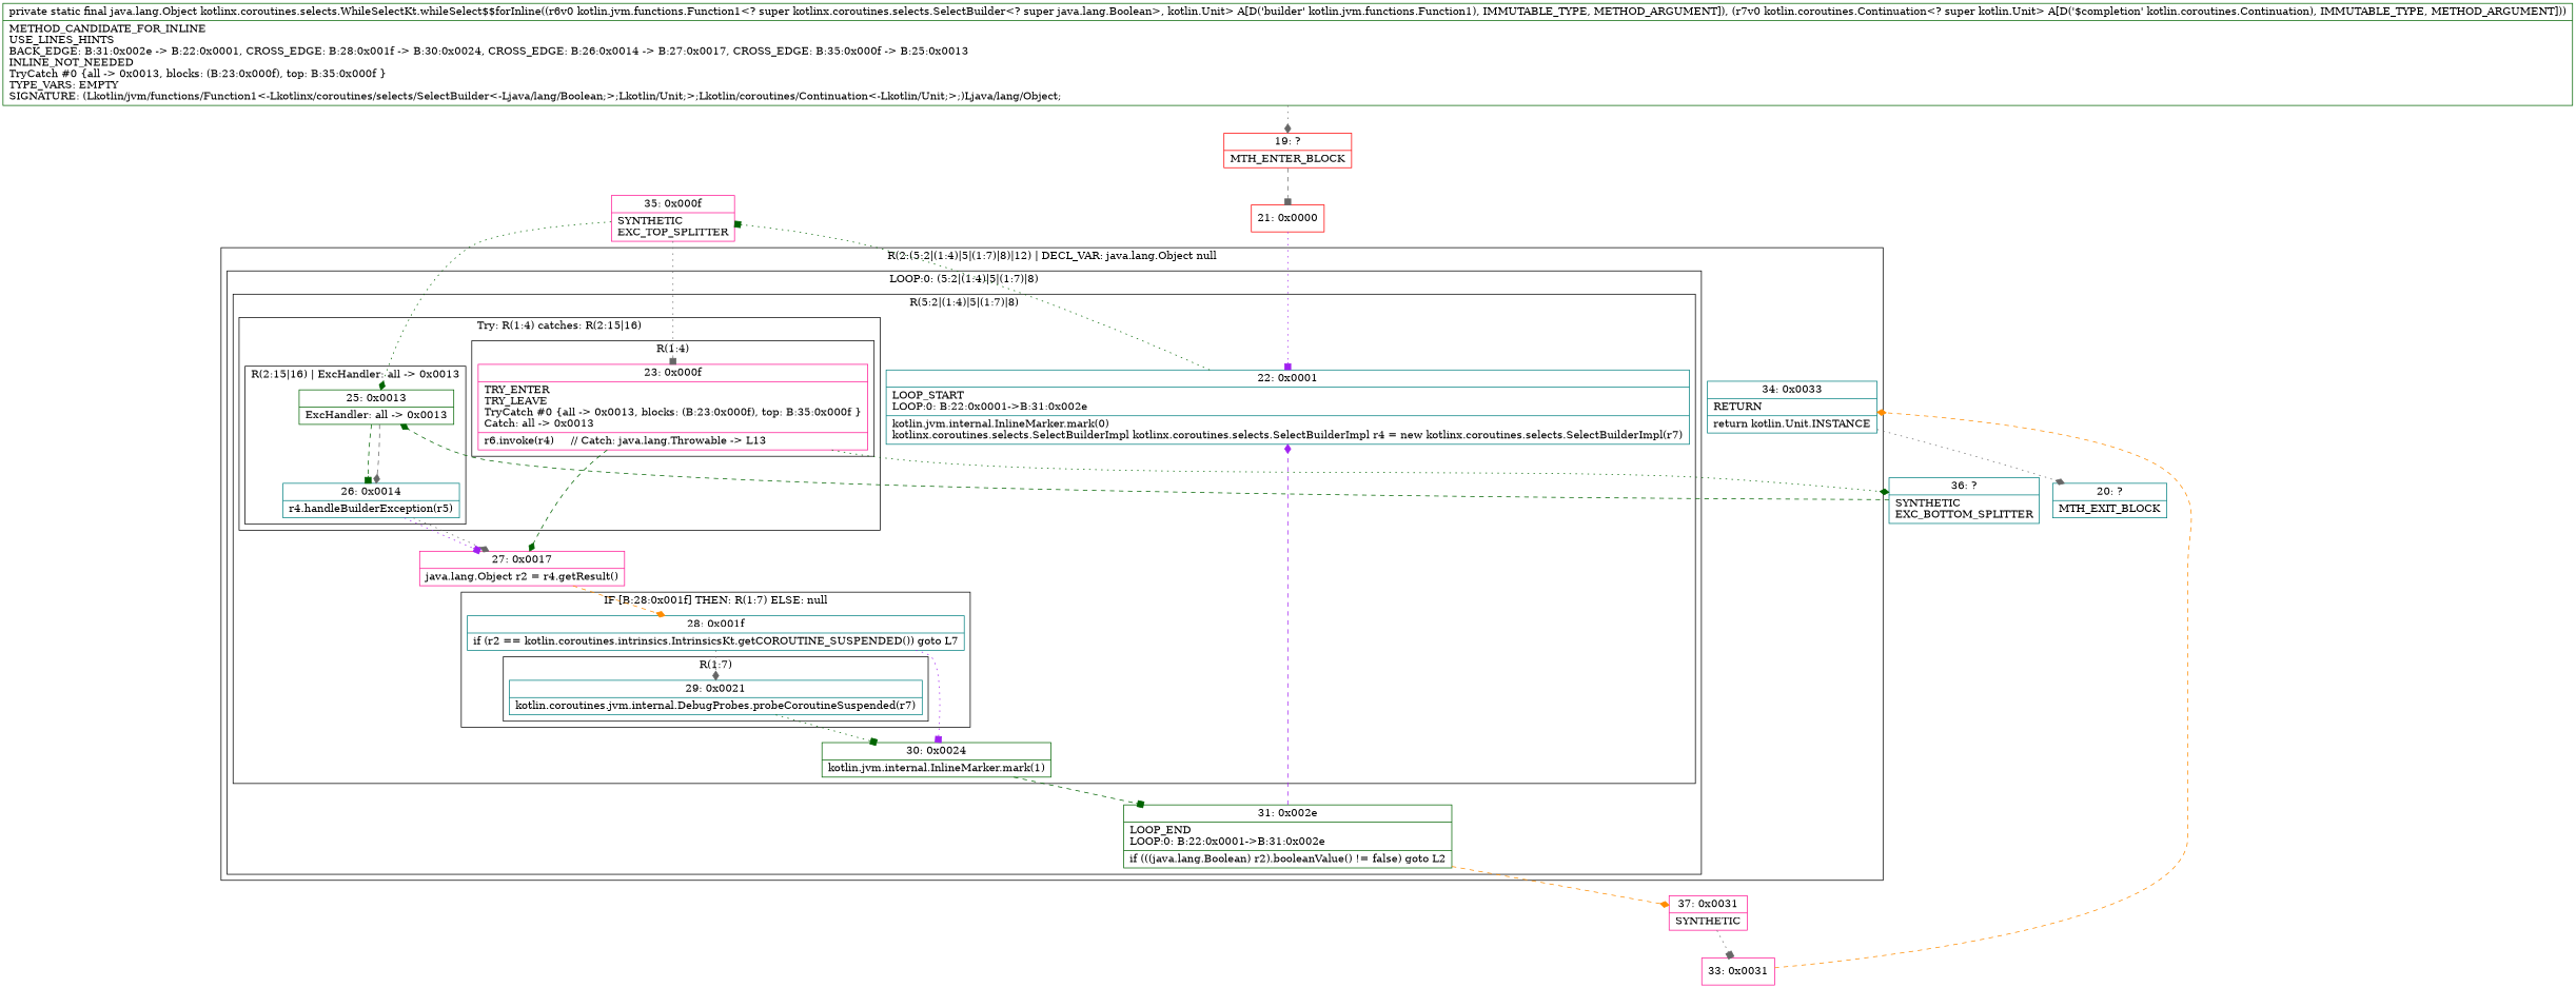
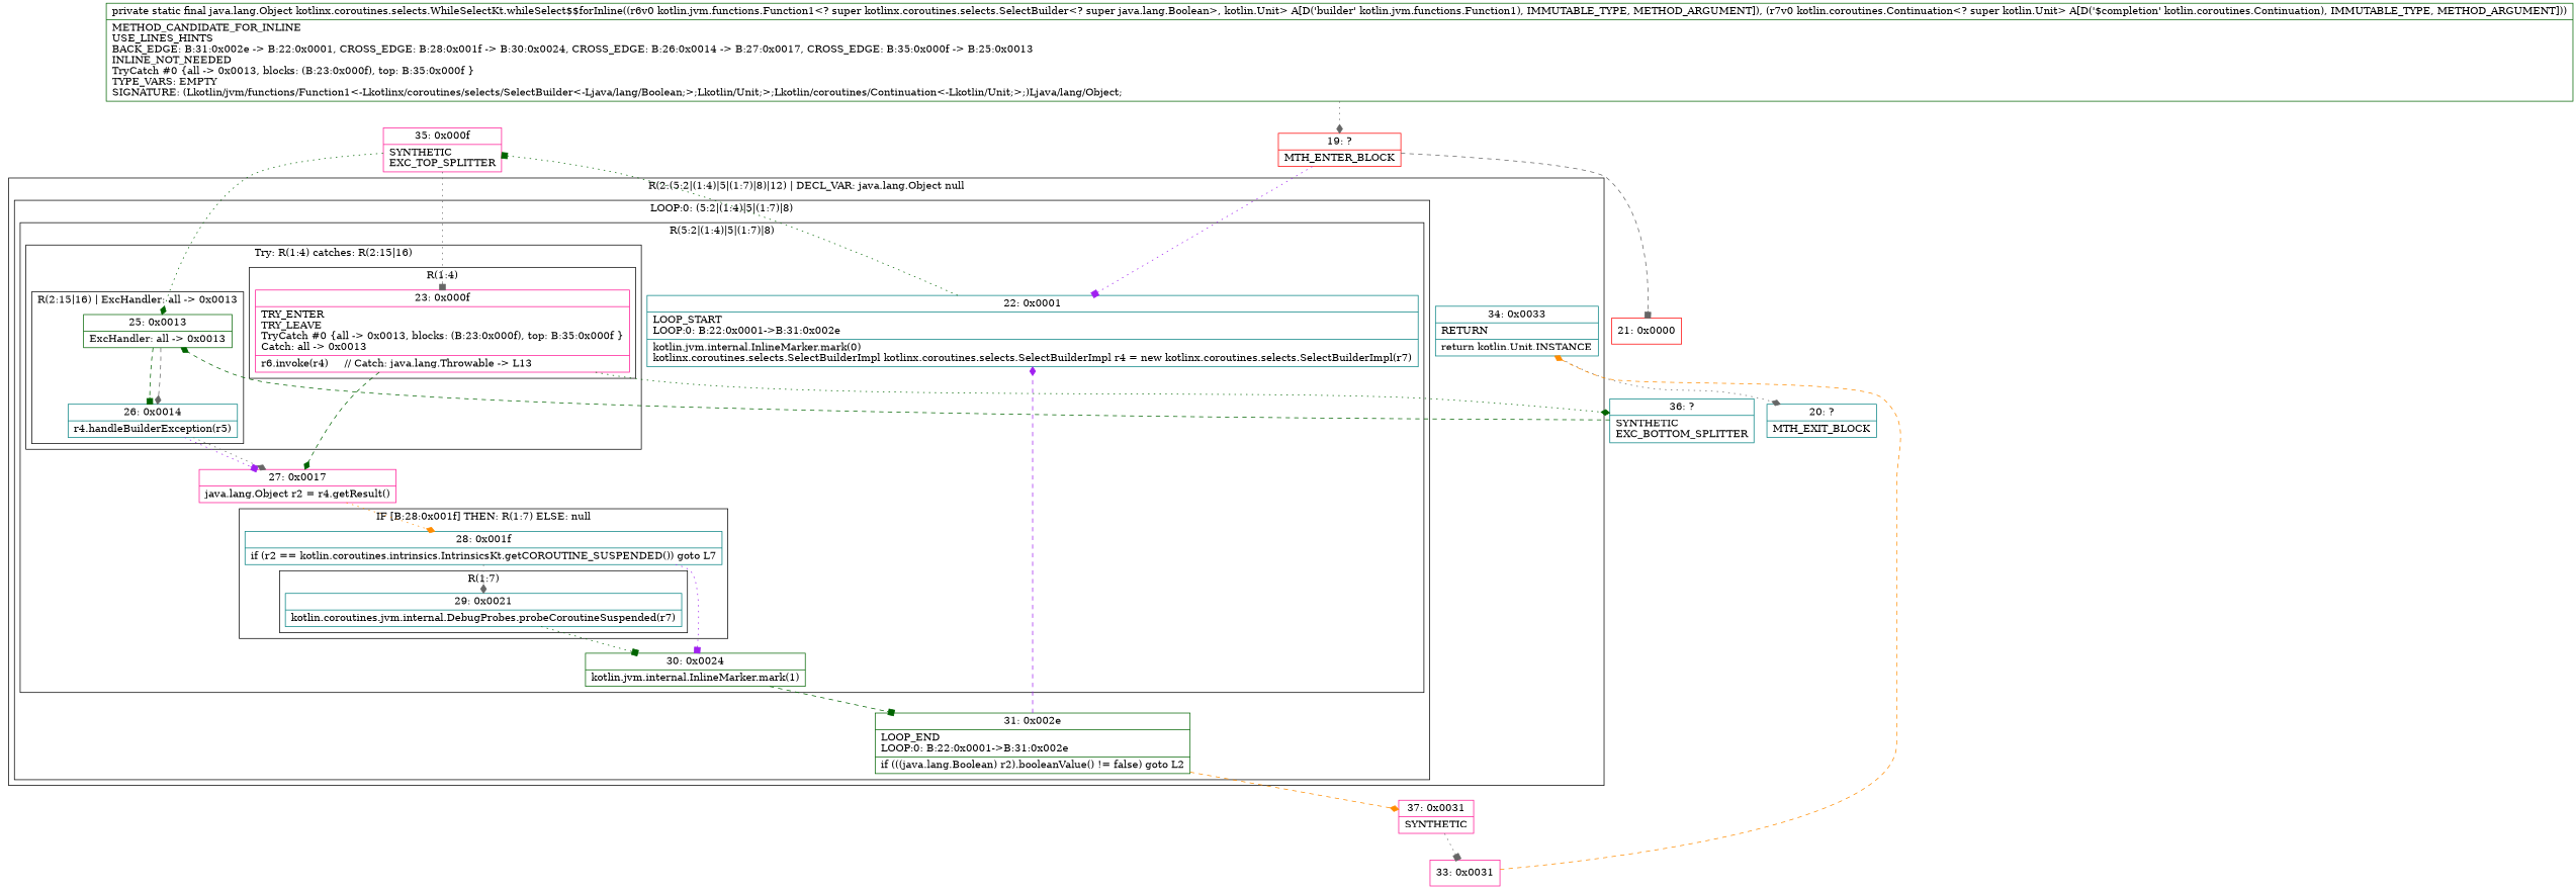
  digraph {
    node [color=teal shape=record]
    edge [arrowhead=diamond color=darkgreen style=dotted]
    n1 [color=deeppink label="{23\:\ 0x000f|TRY_ENTER\lTRY_LEAVE\lTryCatch #0 \{all \-\> 0x0013, blocks: (B:23:0x000f), top: B:35:0x000f \}\lCatch: all \-\> 0x0013\l|r6.invoke(r4)     \/\/ Catch: java.lang.Throwable \-\> L13\l}"]
    n2 [color=darkgreen label="{25\:\ 0x0013|ExcHandler: all \-\> 0x0013\l}"]
    n3 [label="{26\:\ 0x0014|r4.handleBuilderException(r5)\l}"]
    n4 [label="{29\:\ 0x0021|kotlin.coroutines.jvm.internal.DebugProbes.probeCoroutineSuspended(r7)\l}"]
    n5 [label="{28\:\ 0x001f|if (r2 == kotlin.coroutines.intrinsics.IntrinsicsKt.getCOROUTINE_SUSPENDED()) goto L7\l}"]
    n6 [label="{22\:\ 0x0001|LOOP_START\lLOOP:0: B:22:0x0001\-\>B:31:0x002e\l|kotlin.jvm.internal.InlineMarker.mark(0)\lkotlinx.coroutines.selects.SelectBuilderImpl kotlinx.coroutines.selects.SelectBuilderImpl r4 = new kotlinx.coroutines.selects.SelectBuilderImpl(r7)\l}"]
    n7 [color=deeppink label="{27\:\ 0x0017|java.lang.Object r2 = r4.getResult()\l}"]
    n8 [color=darkgreen label="{30\:\ 0x0024|kotlin.jvm.internal.InlineMarker.mark(1)\l}"]
    n9 [color=darkgreen label="{31\:\ 0x002e|LOOP_END\lLOOP:0: B:22:0x0001\-\>B:31:0x002e\l|if (((java.lang.Boolean) r2).booleanValue() != false) goto L2\l}"]
    n10 [label="{34\:\ 0x0033|RETURN\l|return kotlin.Unit.INSTANCE\l}"]
    n11 [label="{36\:\ ?|SYNTHETIC\lEXC_BOTTOM_SPLITTER\l}"]
    n12 [color=deeppink label="{35\:\ 0x000f|SYNTHETIC\lEXC_TOP_SPLITTER\l}"]
    n13 [color=deeppink label="{37\:\ 0x0031|SYNTHETIC\l}"]
    n14 [label="{20\:\ ?|MTH_EXIT_BLOCK\l}"]
    n15 [color=deeppink label="{33\:\ 0x0031}"]
    n16 [color=red label="{19\:\ ?|MTH_ENTER_BLOCK\l}"]
    n17 [color=red label="{21\:\ 0x0000}"]
    n18 [color=darkgreen label="{private static final java.lang.Object kotlinx.coroutines.selects.WhileSelectKt.whileSelect$$forInline((r6v0 kotlin.jvm.functions.Function1\<? super kotlinx.coroutines.selects.SelectBuilder\<? super java.lang.Boolean\>, kotlin.Unit\> A[D('builder' kotlin.jvm.functions.Function1), IMMUTABLE_TYPE, METHOD_ARGUMENT]), (r7v0 kotlin.coroutines.Continuation\<? super kotlin.Unit\> A[D('$completion' kotlin.coroutines.Continuation), IMMUTABLE_TYPE, METHOD_ARGUMENT]))  | METHOD_CANDIDATE_FOR_INLINE\lUSE_LINES_HINTS\lBACK_EDGE: B:31:0x002e \-\> B:22:0x0001, CROSS_EDGE: B:28:0x001f \-\> B:30:0x0024, CROSS_EDGE: B:26:0x0014 \-\> B:27:0x0017, CROSS_EDGE: B:35:0x000f \-\> B:25:0x0013\lINLINE_NOT_NEEDED\lTryCatch #0 \{all \-\> 0x0013, blocks: (B:23:0x000f), top: B:35:0x000f \}\lTYPE_VARS: EMPTY\lSIGNATURE: (Lkotlin\/jvm\/functions\/Function1\<\-Lkotlinx\/coroutines\/selects\/SelectBuilder\<\-Ljava\/lang\/Boolean;\>;Lkotlin\/Unit;\>;Lkotlin\/coroutines\/Continuation\<\-Lkotlin\/Unit;\>;)Ljava\/lang\/Object;\l}"]
    subgraph cluster_1 {
      label="R(2:(5:2|(1:4)|5|(1:7)|8)|12) | DECL_VAR: java.lang.Object null\l"
      n10
      subgraph cluster_2 {
        label="LOOP:0: (5:2|(1:4)|5|(1:7)|8)"
        n9
        subgraph cluster_3 {
          label="R(5:2|(1:4)|5|(1:7)|8)"
          n6
          n7
          n8
          subgraph cluster_4 {
            label="Try: R(1:4) catches: R(2:15|16)"
            subgraph cluster_5 {
              label="R(1:4)"
              n1
            }
            subgraph cluster_6 {
              label="R(2:15|16) | ExcHandler: all \-\> 0x0013\l"
              n2
              n3
            }
          }
          subgraph cluster_7 {
            label="IF [B:28:0x001f] THEN: R(1:7) ELSE: null"
            n5
            subgraph cluster_8 {
              label="R(1:7)"
              n4
            }
          }
        }
      }
    }
    subgraph cluster_9 {
      label="R(2:15|16) | ExcHandler: all \-\> 0x0013\l"
    }
    n1 -> n7 [style=dashed]
    n1 -> n11
    n2 -> n3 [arrowhead=box style=dashed]
    n2 -> n3 [color=gray40 style=dashed]
    n3 -> n7 [arrowhead=box color=purple]
    n3 -> n7 [color=gray40]
    n4 -> n8 [arrowhead=box]
    n5 -> n4 [color=gray40]
    n5 -> n8 [arrowhead=box color=purple]
    n6 -> n12 [arrowhead=box]
-   n7 -> n5 [color=darkorange style=dashed]
+   n7 -> n5 [color=darkorange]
    n8 -> n9 [arrowhead=box style=dashed]
    n9 -> n6 [color=purple style=dashed]
    n9 -> n13 [color=darkorange style=dashed]
    n10 -> n14 [color=gray40]
    n11 -> n2 [style=dashed]
    n12 -> n1 [arrowhead=box color=gray40]
    n12 -> n2
    n13 -> n15 [arrowhead=box color=gray40]
    n15 -> n10 [color=darkorange style=dashed]
    n16 -> n17 [arrowhead=box color=gray40 style=dashed]
-   n17 -> n6 [arrowhead=box color=purple]
+   n16 -> n6 [arrowhead=box color=purple]
    n18 -> n16 [color=gray40]
  }
